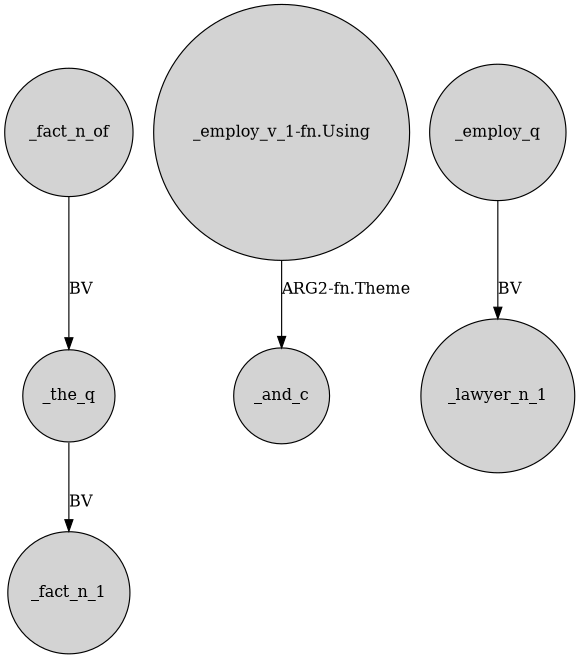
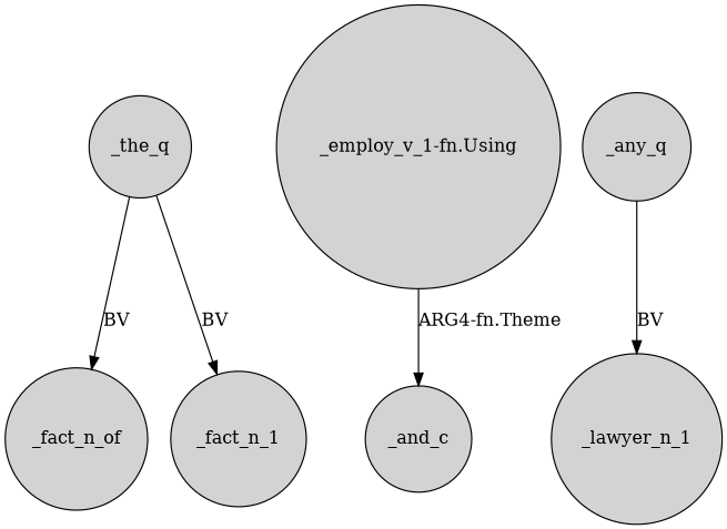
  digraph {
    node [shape=circle style=filled]
    n1 [label=_fact_n_of]
    _the_q
    _fact_n_1
    "_employ_v_1-fn.Using"
    _and_c
-   _any_q [label=_employ_q]
+   _any_q
    _lawyer_n_1
-   n1 -> _the_q [label=BV]
+   _the_q -> n1 [label=BV]
    _the_q -> _fact_n_1 [label=BV]
-   "_employ_v_1-fn.Using" -> _and_c [label="ARG2-fn.Theme"]
+   "_employ_v_1-fn.Using" -> _and_c [label="ARG4-fn.Theme"]
    _any_q -> _lawyer_n_1 [label=BV]
  }
